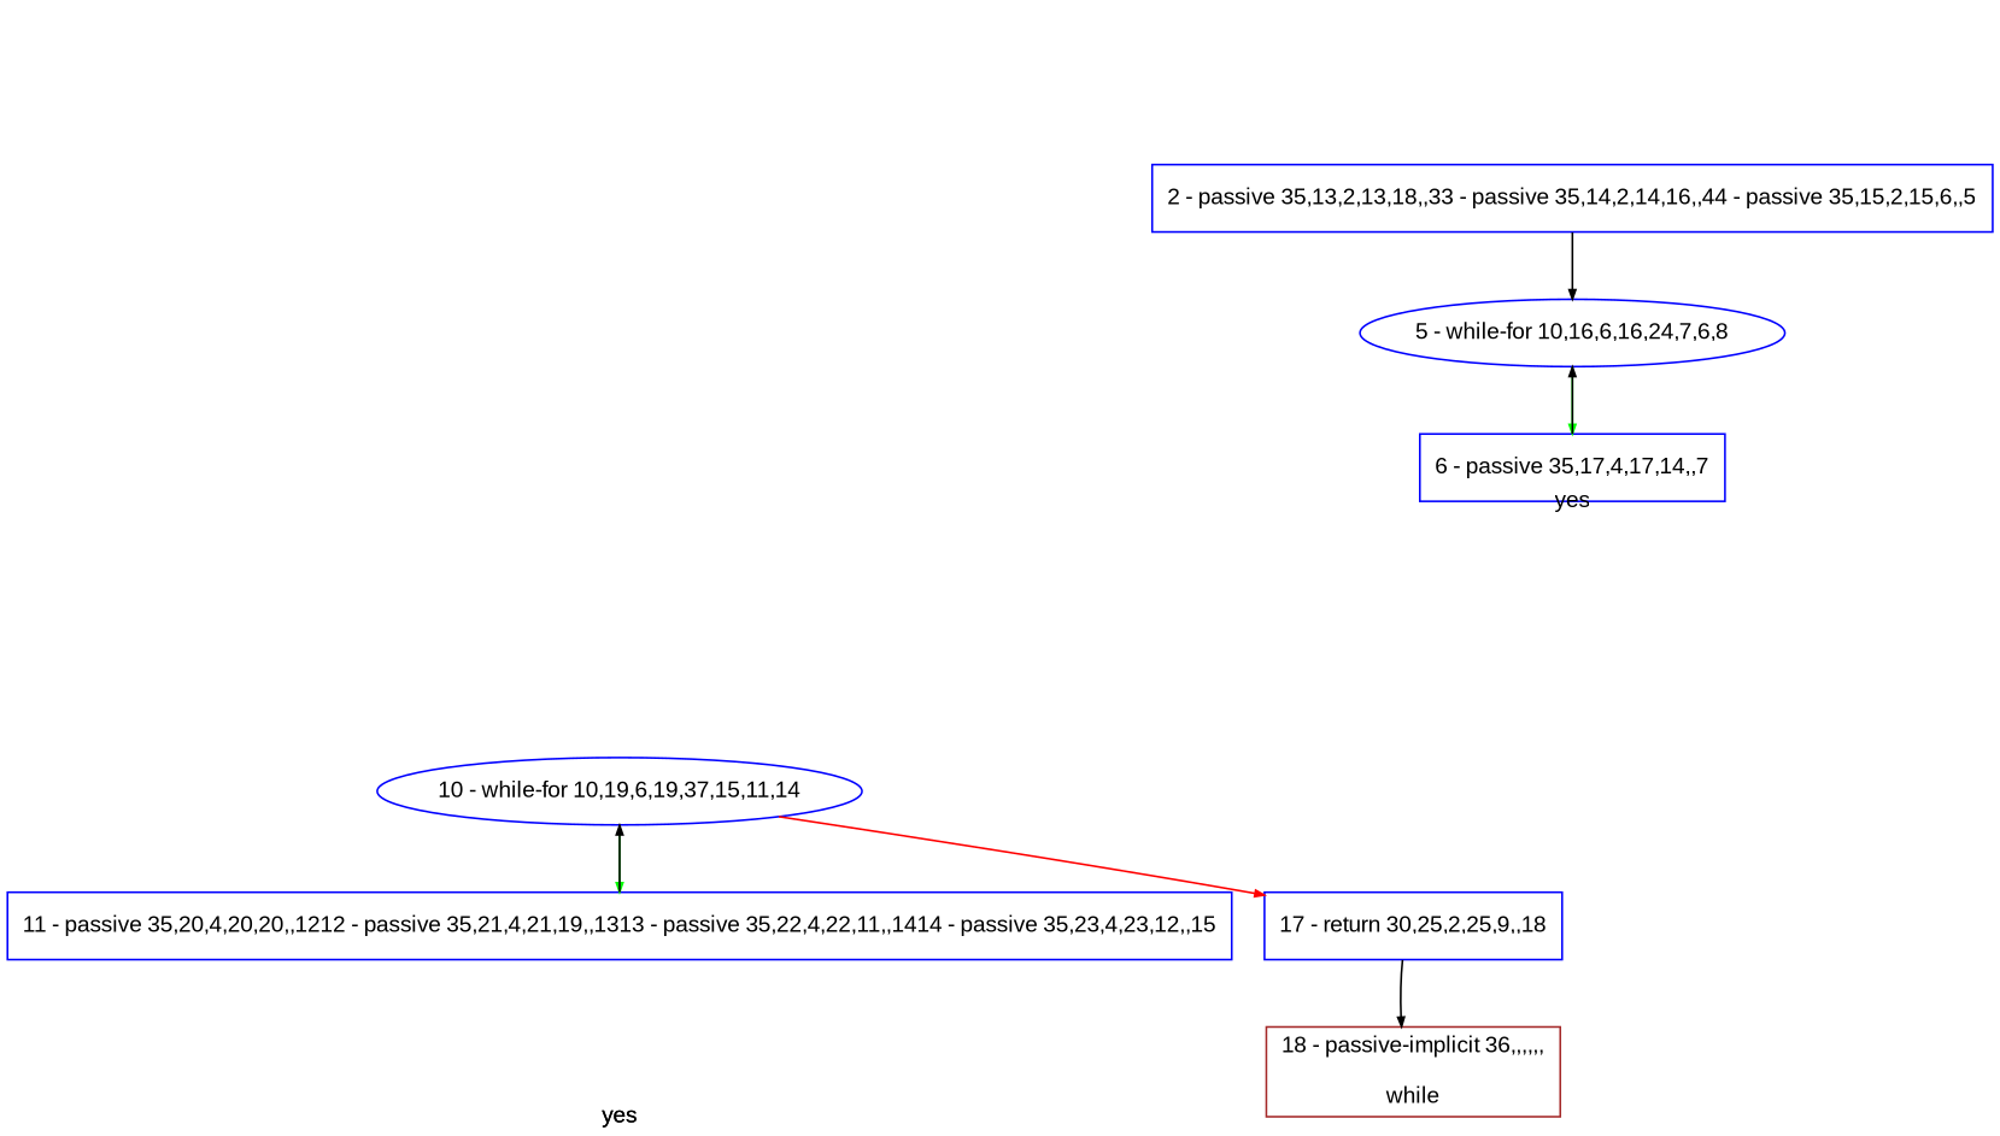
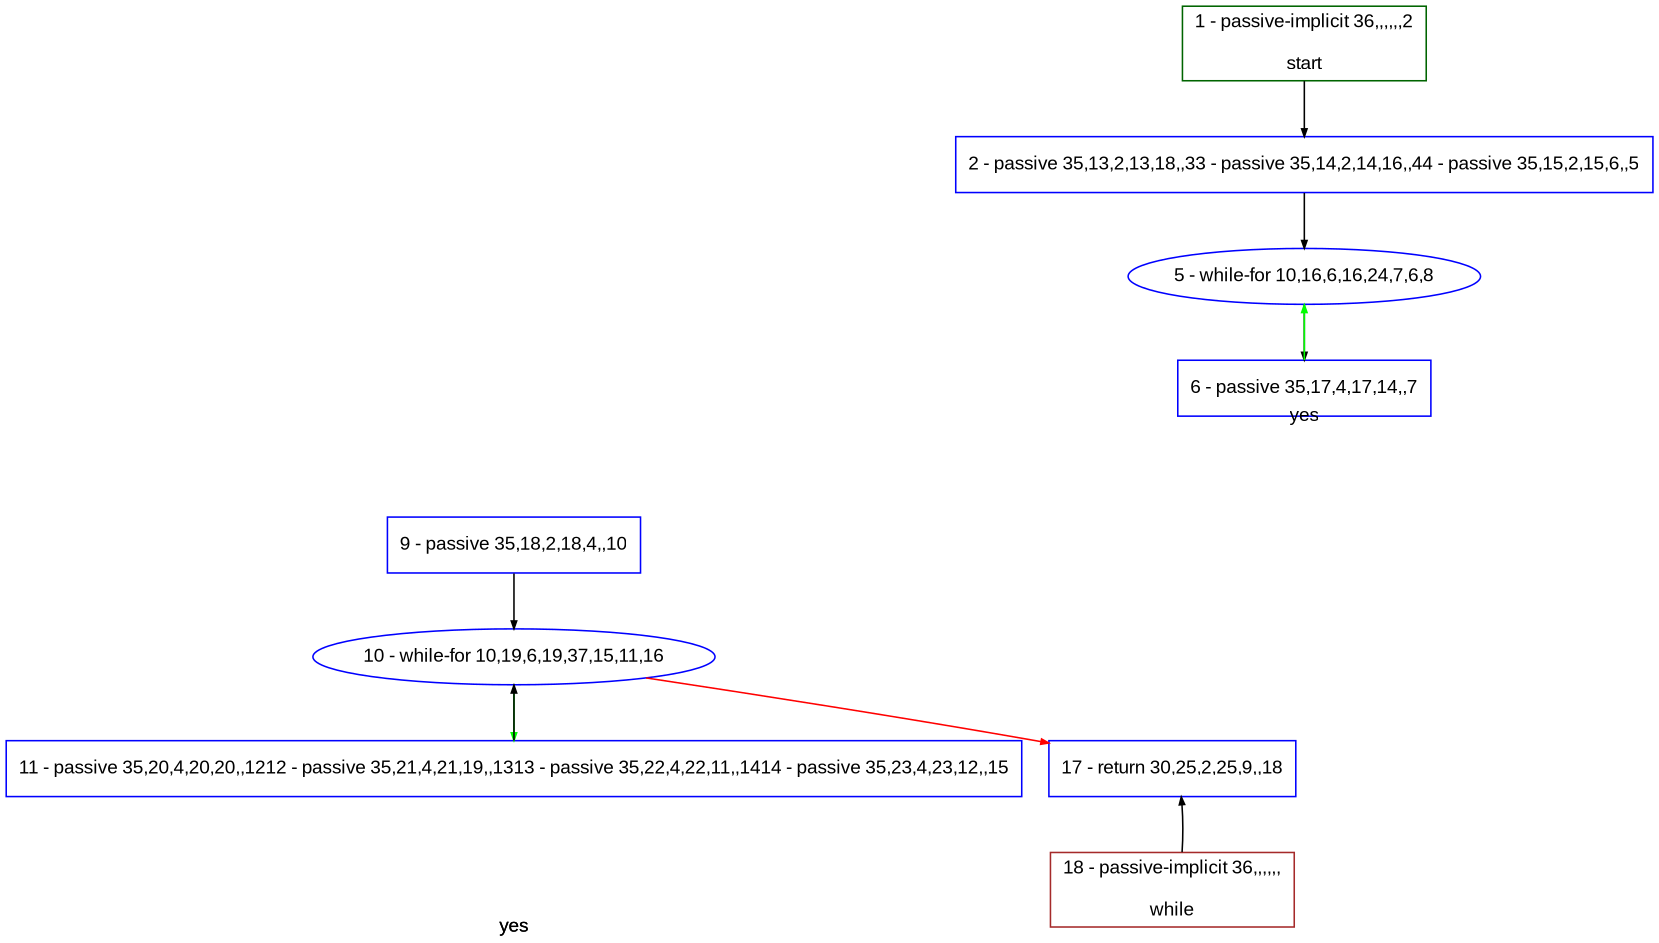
  digraph {
    bgcolor=white
    compound=true
    fillcolor="#FFFFCC"
    fontname=Arial
    fontsize=12
    pack=true
    packmode=clust
    style="rounded,filled"
    node [color="#0000ff" compound=true fillcolor="#ffffff" fixedsize=false fontname=Arial fontsize=12 node_initialized=no shape=box style=filled]
    edge [arrowhead=normal arrowsize=0.5 arrowtail=none color="#000000" compound=true dir=forward fontcolor=black fontname=Arial fontsize=12]
    n1 [label="2 - passive 35,13,2,13,18,,33 - passive 35,14,2,14,16,,44 - passive 35,15,2,15,6,,5"]
    n2 [label="5 - while-for 10,16,6,16,24,7,6,8" shape=oval]
    n3 [label="6 - passive 35,17,4,17,14,,7"]
-   n6 [label="10 - while-for 10,19,6,19,37,15,11,14" shape=oval]
+   n4 [color="#006400" label="1 - passive-implicit 36,,,,,,2\n\nstart"]
+   n5 [label="9 - passive 35,18,2,18,4,,10"]
+   n6 [label="10 - while-for 10,19,6,19,37,15,11,16" shape=oval]
    n7 [label="11 - passive 35,20,4,20,20,,1212 - passive 35,21,4,21,19,,1313 - passive 35,22,4,22,11,,1414 - passive 35,23,4,23,12,,15"]
    n8 [label="17 - return 30,25,2,25,9,,18"]
    n9 [color="#a52a2a" label="18 - passive-implicit 36,,,,,,\n\nwhile"]
    n1 -> n2
-   n2 -> n3 [color="#00ff00" label=yes]
-   n3 -> n2
+   n2 -> n3 [label=yes]
+   n3 -> n2 [color="#00ff00"]
+   n4 -> n1
+   n5 -> n6
    n6 -> n7 [color="#00ff00" label=yes]
    n6 -> n8 [color="#ff0000" label=yes]
    n7 -> n6
-   n8 -> n9
+   n9 -> n8
  }
